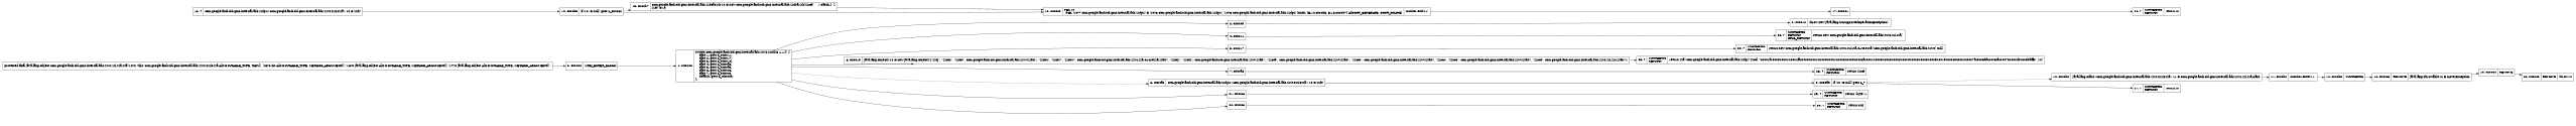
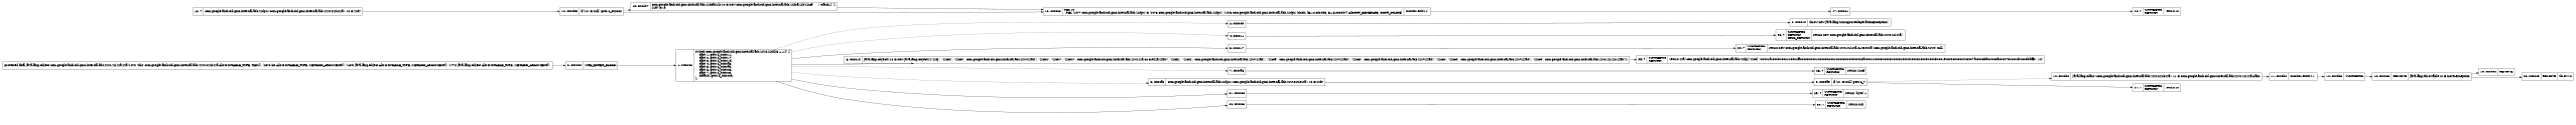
  digraph {
    rankdir=LR
    node [shape=record]
    n1 [label="{0\:\ 0x0000|MTH_ENTER_BLOCK\l}"]
    n2 [label="{1\:\ 0x0008|switch(com.google.android.gms.internal.ads.zzws.zzdi[r5 + \-1]) \{\l    case 1: goto L_0x0011;\l    case 2: goto L_0x0017;\l    case 3: goto L_0x001d;\l    case 4: goto L_0x00a8;\l    case 5: goto L_0x00ac;\l    case 6: goto L_0x00c6;\l    case 7: goto L_0x00cc;\l    default: goto L_0x000b;\l\}\l}"]
    n3 [label="{2\:\ 0x000b}"]
    n4 [label="{4\:\ 0x0011}"]
    n5 [label="{5\:\ 0x0017}"]
    n6 [label="{6\:\ 0x001d|java.lang.Object[] r0 = new java.lang.Object[]\{\"zzdj\", \"zzcbs\", \"zzcbt\", com.google.android.gms.internal.ads.zzwv.zzad(), \"zzcbu\", \"zzcbv\", \"zzcbw\", com.google.android.gms.internal.ads.zzwr.zza.C1429zza.zzad(), \"zzcby\", \"zzcbz\", com.google.android.gms.internal.ads.zzwv.zzad(), \"zzcca\", com.google.android.gms.internal.ads.zzwv.zzad(), \"zzccb\", com.google.android.gms.internal.ads.zzwv.zzad(), \"zzccc\", \"zzccd\", com.google.android.gms.internal.ads.zzwv.zzad(), \"zzcce\", com.google.android.gms.internal.ads.zzwr.zzi.zzc.zzad()\}\l}"]
    n7 [label="{7\:\ 0x00a8}"]
    n8 [label="{8\:\ 0x00ac|com.google.android.gms.internal.ads.zzdpu\<com.google.android.gms.internal.ads.zzwr$zzi$zza\> r0 = zzdv\l}"]
    n9 [label="{21\:\ 0x00c6}"]
    n10 [label="{22\:\ 0x00cc}"]
    n11 [label="{3\:\ 0x0010|throw new java.lang.UnsupportedOperationException()\l}"]
    n12 [label="{23\:\ ?|SYNTHETIC\lRETURN\lORIG_RETURN\l|return new com.google.android.gms.internal.ads.zzwr.zzi.zza()\l}"]
    n13 [label="{24\:\ ?|SYNTHETIC\lRETURN\l|return new com.google.android.gms.internal.ads.zzwr.zzi.zza.C1430zza((com.google.android.gms.internal.ads.zzws) null)\l}"]
    n14 [label="{25\:\ ?|SYNTHETIC\lRETURN\l|return zza((com.google.android.gms.internal.ads.zzdpj) zzccf, \"u0001fu0000u0001u0001ffu0000u0001u0000u0001u0002u0000u0002fu0001u0003u0002u0002u0004u0002u0003u0005u001eu0006tu0004u0007fu0005bfu0006tfu0007nu0004bu000bftffn\", r0)\l}"]
    n15 [label="{26\:\ ?|SYNTHETIC\lRETURN\l|return zzccf\l}"]
    n16 [label="{9\:\ 0x00ae|if (r0 != null) goto L_?\l}"]
    n17 [label="{29\:\ ?|SYNTHETIC\lRETURN\l|return (byte) 1\l}"]
    n18 [label="{30\:\ ?|SYNTHETIC\lRETURN\l|return null\l}"]
    n19 [label="{10\:\ 0x00b0|java.lang.Class\<com.google.android.gms.internal.ads.zzwr$zzi$zza\> r1 = com.google.android.gms.internal.ads.zzwr.zzi.zza.class\l}"]
    n20 [label="{27\:\ ?|SYNTHETIC\lRETURN\l|return r0\l}"]
    n21 [label="{11\:\ 0x00b2|monitor\-enter(r1)\l}"]
    n22 [label="{12\:\ 0x00b3|SYNTHETIC\l}"]
    n23 [label="{18\:\ 0x00c3|REMOVE\l|java.lang.Throwable r0 = move\-exception\l}"]
    n24 [label="{13\:\ ?|com.google.android.gms.internal.ads.zzdpu\<com.google.android.gms.internal.ads.zzwr$zzi$zza\> r0 = zzdv\l}"]
    n25 [label="{14\:\ 0x00b5|if (r0 != null) goto L_0x00c0\l}"]
    n26 [label="{19\:\ 0x00c4|REMOVE\l}"]
    n27 [label="{15\:\ 0x00b7|com.google.android.gms.internal.ads.zzdoa$zzb r0 = new com.google.android.gms.internal.ads.zzdoa.zzb(zzccf)     \/\/ Catch:\{  \}\lzzdv = r0\l}"]
    n28 [label="{16\:\ 0x00c0|PHI: r0 \l  PHI: (r0v7 com.google.android.gms.internal.ads.zzdpu) = (r0v6 com.google.android.gms.internal.ads.zzdpu), (r0v8 com.google.android.gms.internal.ads.zzdpu) binds: [B:14:0x00b5, B:15:0x00b7] A[DONT_GENERATE, DONT_INLINE]\l|monitor\-exit(r1)\l}"]
    n29 [label="{17\:\ 0x00c1}"]
    n30 [label="{28\:\ ?|SYNTHETIC\lRETURN\l|return r0\l}"]
    n31 [label="{20\:\ 0x00c5|REMOVE\l|throw r0\l}"]
    n32 [label="{protected final java.lang.Object com.google.android.gms.internal.ads.zzwr.zzi.zza.zza((r4v0 'this' com.google.android.gms.internal.ads.zzwr$zzi$zza A[IMMUTABLE_TYPE, THIS]), (r5v0 int A[IMMUTABLE_TYPE, METHOD_ARGUMENT]), (r6v0 java.lang.Object A[IMMUTABLE_TYPE, METHOD_ARGUMENT]), (r7v0 java.lang.Object A[IMMUTABLE_TYPE, METHOD_ARGUMENT])) }"]
    n1 -> n2
-   n2 -> n3
-   n2 -> n4
+   n2 -> n3 [style=dashed]
+   n2 -> n4 [style=dashed]
    n2 -> n5
    n2 -> n6
-   n2 -> n7
+   n2 -> n7 [style=dashed]
    n2 -> n8 [style=dashed]
    n2 -> n9
    n2 -> n10
    n3 -> n11
    n4 -> n12
    n5 -> n13
    n6 -> n14
    n7 -> n15
    n8 -> n16
    n9 -> n17
    n10 -> n18
    n16 -> n19 [style=dashed]
    n16 -> n20
    n19 -> n21
    n21 -> n22
    n22 -> n23
    n23 -> n26
    n24 -> n25
    n25 -> n27 [style=dashed]
    n25 -> n28
-   n26 -> n31
+   n23 -> n31
    n27 -> n28
    n28 -> n29
    n29 -> n30
    n32 -> n1
  }
